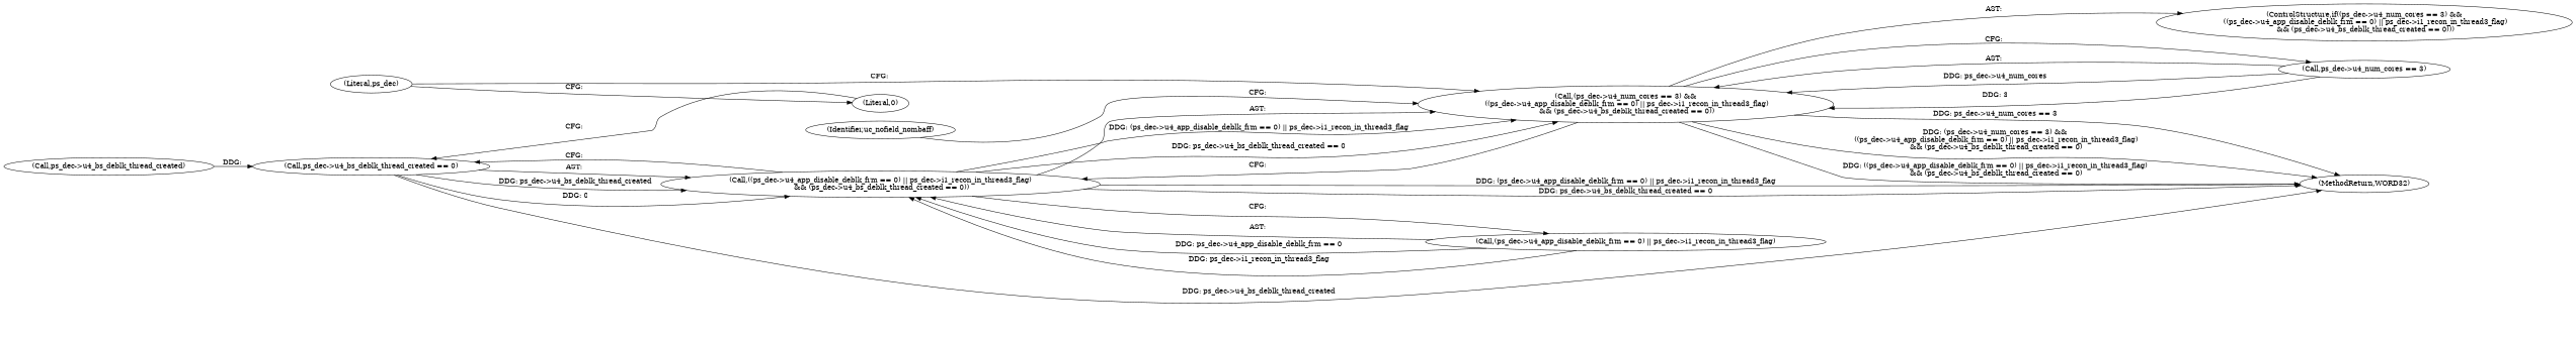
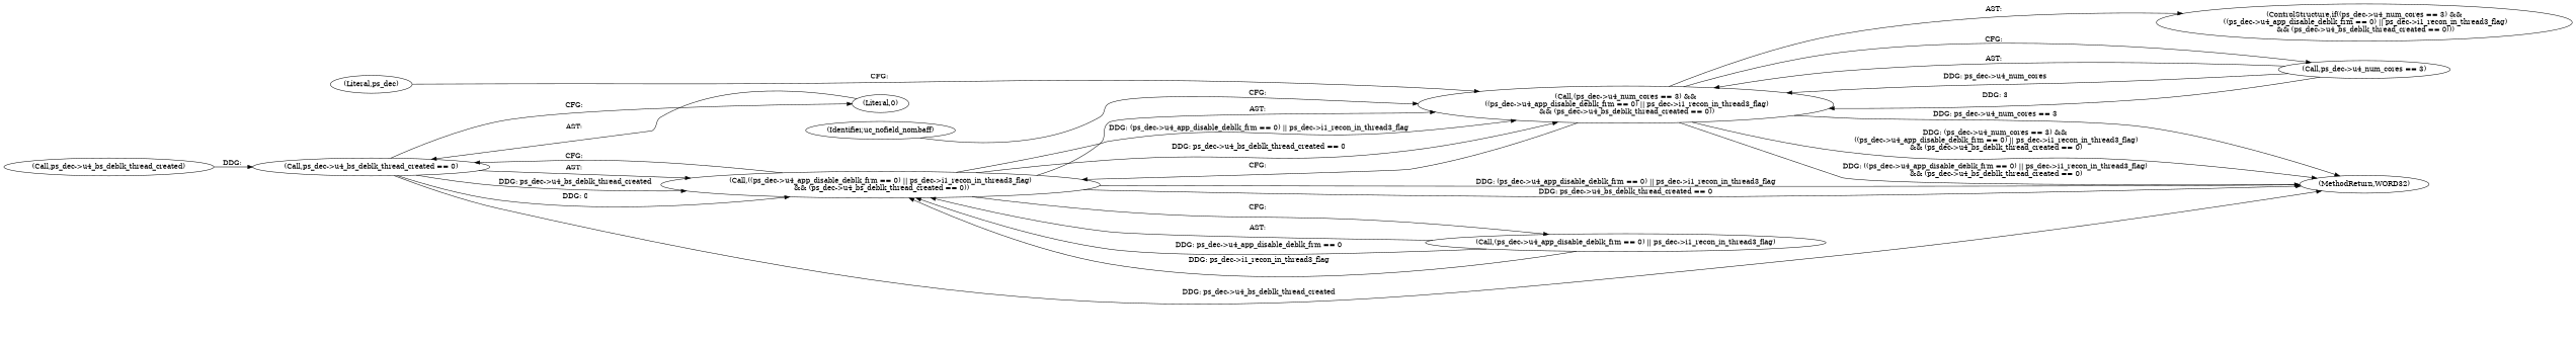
  digraph {
    rankdir=LR
    n1 [label="(Call,ps_dec->u4_bs_deblk_thread_created == 0)"]
    n2 [label="(Call,((ps_dec->u4_app_disable_deblk_frm == 0) || ps_dec->i1_recon_in_thread3_flag)\n && (ps_dec->u4_bs_deblk_thread_created == 0))"]
    n3 [label="(MethodReturn,WORD32)"]
    n4 [label="(Literal,0)"]
    n5 [label="(Call,(ps_dec->u4_num_cores == 3) &&\n ((ps_dec->u4_app_disable_deblk_frm == 0) || ps_dec->i1_recon_in_thread3_flag)\n && (ps_dec->u4_bs_deblk_thread_created == 0))"]
    n6 [label="(Call,(ps_dec->u4_app_disable_deblk_frm == 0) || ps_dec->i1_recon_in_thread3_flag)"]
    n7 [label="(ControlStructure,if((ps_dec->u4_num_cores == 3) &&\n ((ps_dec->u4_app_disable_deblk_frm == 0) || ps_dec->i1_recon_in_thread3_flag)\n && (ps_dec->u4_bs_deblk_thread_created == 0)))"]
    n8 [label="(Call,ps_dec->u4_num_cores == 3)"]
    n9 [label="(Identifier,uc_nofield_nombaff)"]
    n10 [label="(Literal,ps_dec)"]
    n11 [label="(Call,ps_dec->u4_bs_deblk_thread_created)"]
    n1 -> n2 [label="AST: "]
    n1 -> n2 [label="DDG: ps_dec->u4_bs_deblk_thread_created"]
    n1 -> n2 [label="DDG: 0"]
    n1 -> n3 [label="DDG: ps_dec->u4_bs_deblk_thread_created"]
-   n10 -> n4 [label="CFG: "]
+   n1 -> n4 [label="CFG: "]
    n2 -> n1 [label="CFG: "]
    n2 -> n3 [label="DDG: (ps_dec->u4_app_disable_deblk_frm == 0) || ps_dec->i1_recon_in_thread3_flag"]
    n2 -> n3 [label="DDG: ps_dec->u4_bs_deblk_thread_created == 0"]
    n2 -> n5 [label="AST: "]
    n2 -> n5 [label="DDG: (ps_dec->u4_app_disable_deblk_frm == 0) || ps_dec->i1_recon_in_thread3_flag"]
    n2 -> n5 [label="DDG: ps_dec->u4_bs_deblk_thread_created == 0"]
    n2 -> n6 [label="CFG: "]
-   n4 -> n1 [label="CFG: "]
+   n4 -> n1 [label="AST: "]
    n5 -> n2 [label="CFG: "]
    n5 -> n3 [label="DDG: ps_dec->u4_num_cores == 3"]
    n5 -> n3 [label="DDG: (ps_dec->u4_num_cores == 3) &&\n ((ps_dec->u4_app_disable_deblk_frm == 0) || ps_dec->i1_recon_in_thread3_flag)\n && (ps_dec->u4_bs_deblk_thread_created == 0)"]
    n5 -> n3 [label="DDG: ((ps_dec->u4_app_disable_deblk_frm == 0) || ps_dec->i1_recon_in_thread3_flag)\n && (ps_dec->u4_bs_deblk_thread_created == 0)"]
    n5 -> n7 [label="AST: "]
    n5 -> n8 [label="CFG: "]
    n6 -> n2 [label="AST: "]
    n6 -> n2 [label="DDG: ps_dec->u4_app_disable_deblk_frm == 0"]
    n6 -> n2 [label="DDG: ps_dec->i1_recon_in_thread3_flag"]
    n8 -> n5 [label="AST: "]
    n8 -> n5 [label="DDG: ps_dec->u4_num_cores"]
    n8 -> n5 [label="DDG: 3"]
    n9 -> n5 [label="CFG: "]
    n10 -> n5 [label="CFG: "]
    n11 -> n1 [label="DDG: "]
  }
